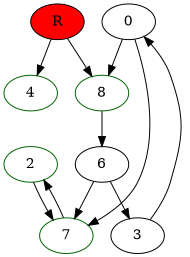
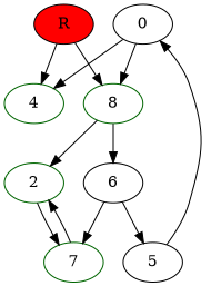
  digraph {
    node [color=darkgreen]
    2
    7
    n3 [color=black label=0]
    4
    8
    6 [color=black]
-   5 [color=black label=3]
+   5 [color=black]
    R [color=black fillcolor="#ff0000" style=filled]
    2 -> 7
    7 -> 2
-   n3 -> 7
+   n3 -> 4
    n3 -> 8
+   8 -> 2
    8 -> 6
    6 -> 7
    6 -> 5
    5 -> n3
    R -> 4
    R -> 8
  }
